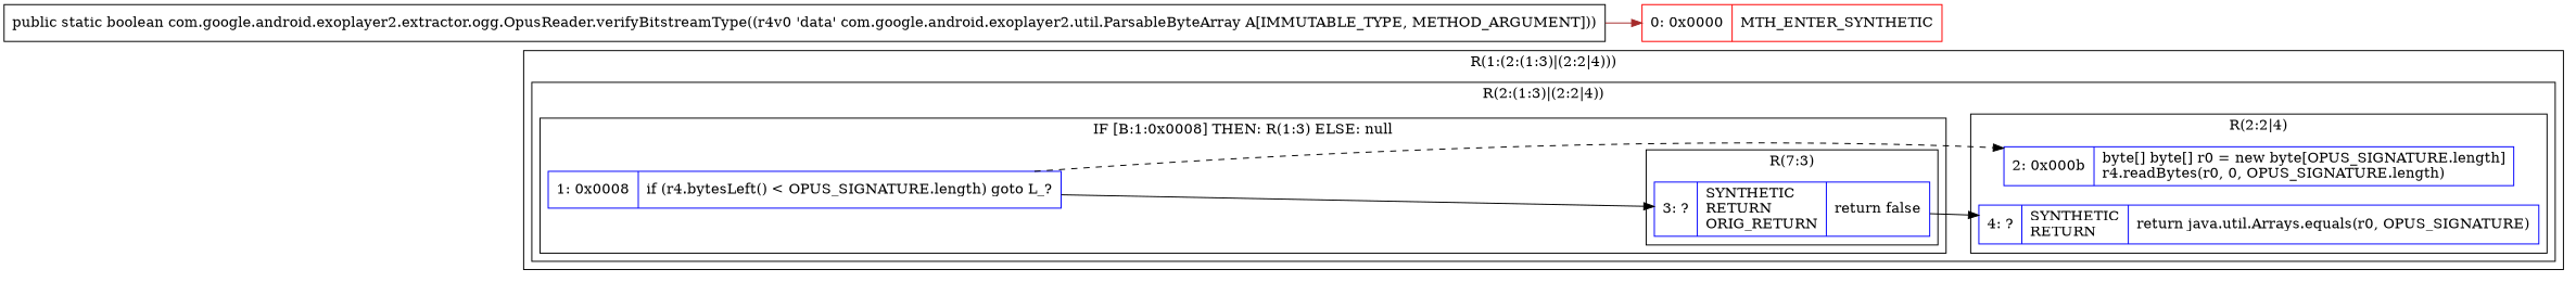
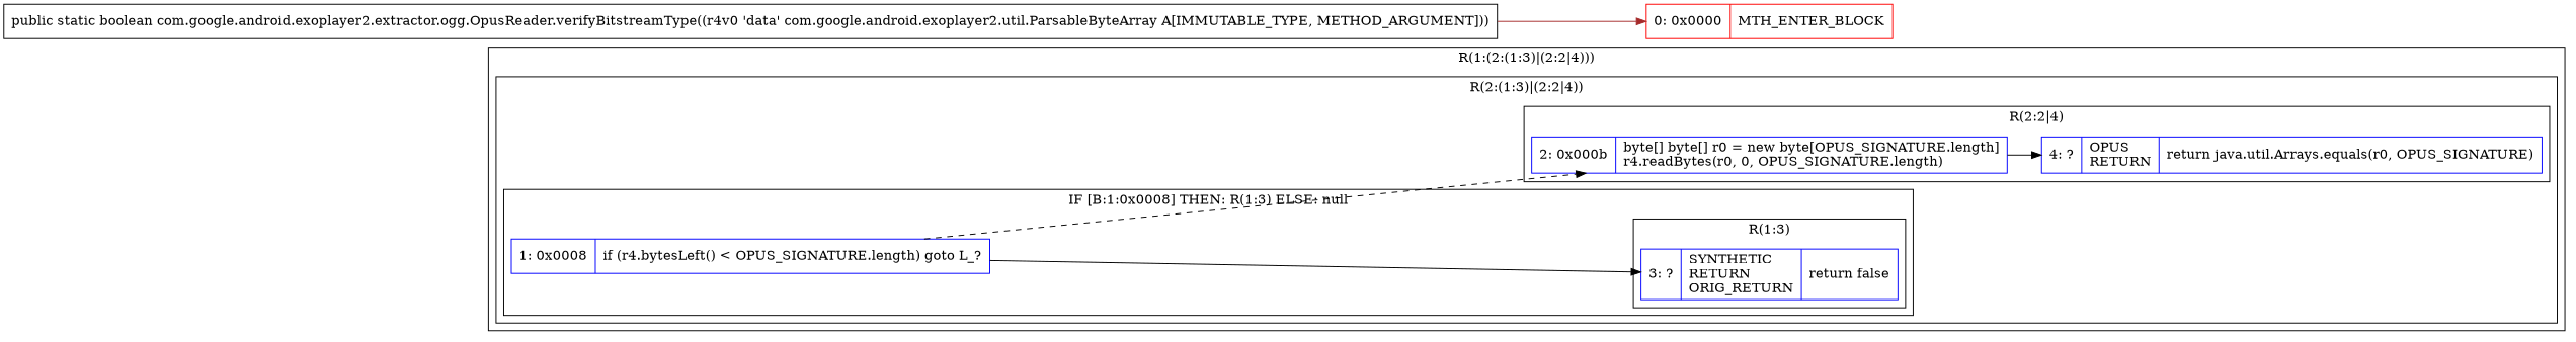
  digraph {
    rankdir=LR
    node [color=blue shape=record]
    edge [color=black]
    n1 [label="{3\:\ ?|SYNTHETIC\lRETURN\lORIG_RETURN\l|return false\l}"]
    n2 [label="{1\:\ 0x0008|if (r4.bytesLeft() \< OPUS_SIGNATURE.length) goto L_?\l}"]
    n3 [label="{2\:\ 0x000b|byte[] byte[] r0 = new byte[OPUS_SIGNATURE.length]\lr4.readBytes(r0, 0, OPUS_SIGNATURE.length)\l}"]
-   n4 [label="{4\:\ ?|SYNTHETIC\lRETURN\l|return java.util.Arrays.equals(r0, OPUS_SIGNATURE)\l}"]
-   n5 [color=red label="{0\:\ 0x0000|MTH_ENTER_SYNTHETIC\l}"]
+   n4 [label="{4\:\ ?|OPUS\lRETURN\l|return java.util.Arrays.equals(r0, OPUS_SIGNATURE)\l}"]
+   n5 [color=red label="{0\:\ 0x0000|MTH_ENTER_BLOCK\l}"]
    n6 [label="{public static boolean com.google.android.exoplayer2.extractor.ogg.OpusReader.verifyBitstreamType((r4v0 'data' com.google.android.exoplayer2.util.ParsableByteArray A[IMMUTABLE_TYPE, METHOD_ARGUMENT])) }" color=""]
    subgraph cluster_1 {
      label="R(1:(2:(1:3)|(2:2|4)))"
      subgraph cluster_2 {
        label="R(2:(1:3)|(2:2|4))"
        subgraph cluster_3 {
          label="IF [B:1:0x0008] THEN: R(1:3) ELSE: null"
          n2
          subgraph cluster_4 {
-           label="R(7:3)"
+           label="R(1:3)"
            n1
          }
        }
        subgraph cluster_5 {
          label="R(2:2|4)"
          n3
          n4
        }
      }
    }
    n2 -> n1
    n2 -> n3 [style=dashed]
-   n1 -> n4
+   n3 -> n4
    n6 -> n5 [color=brown]
  }
